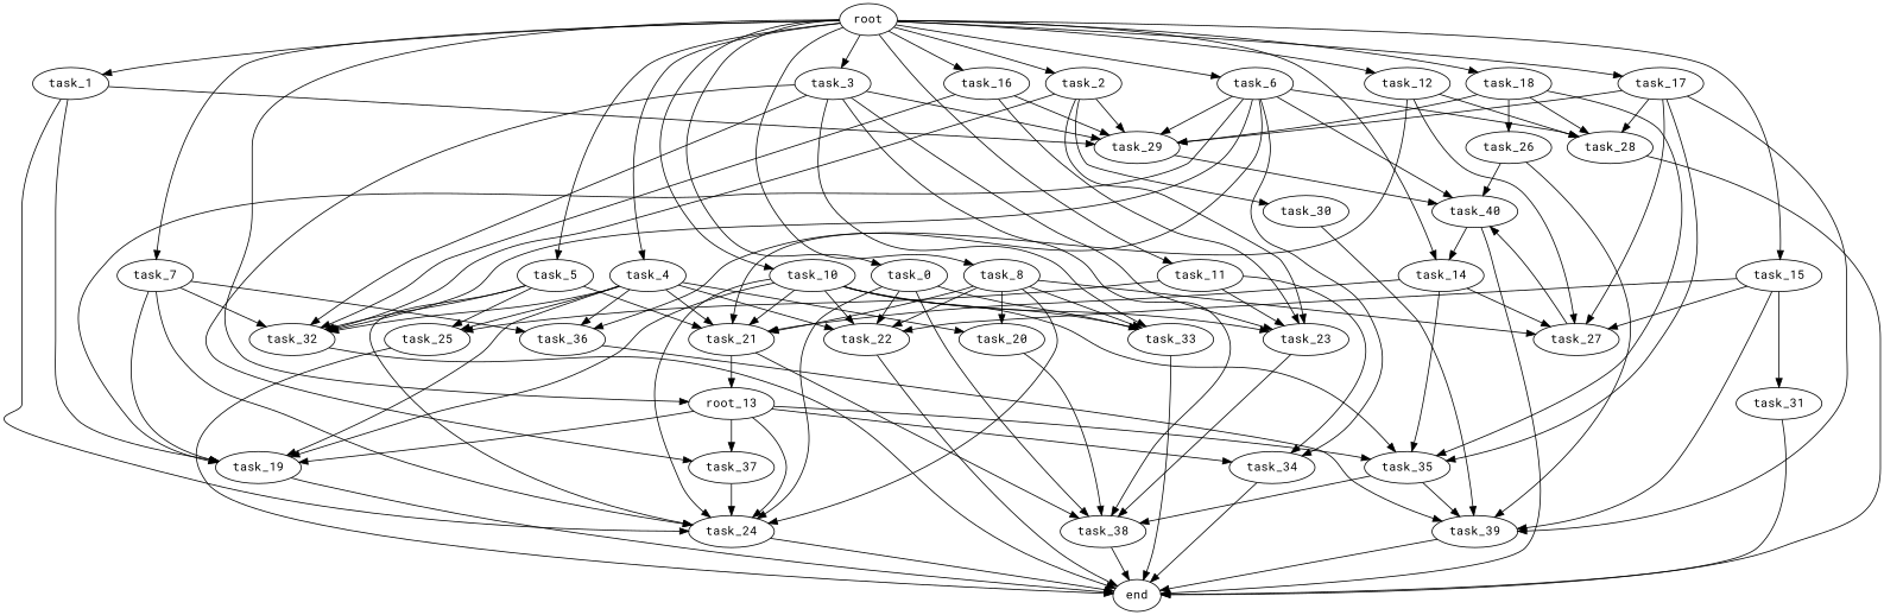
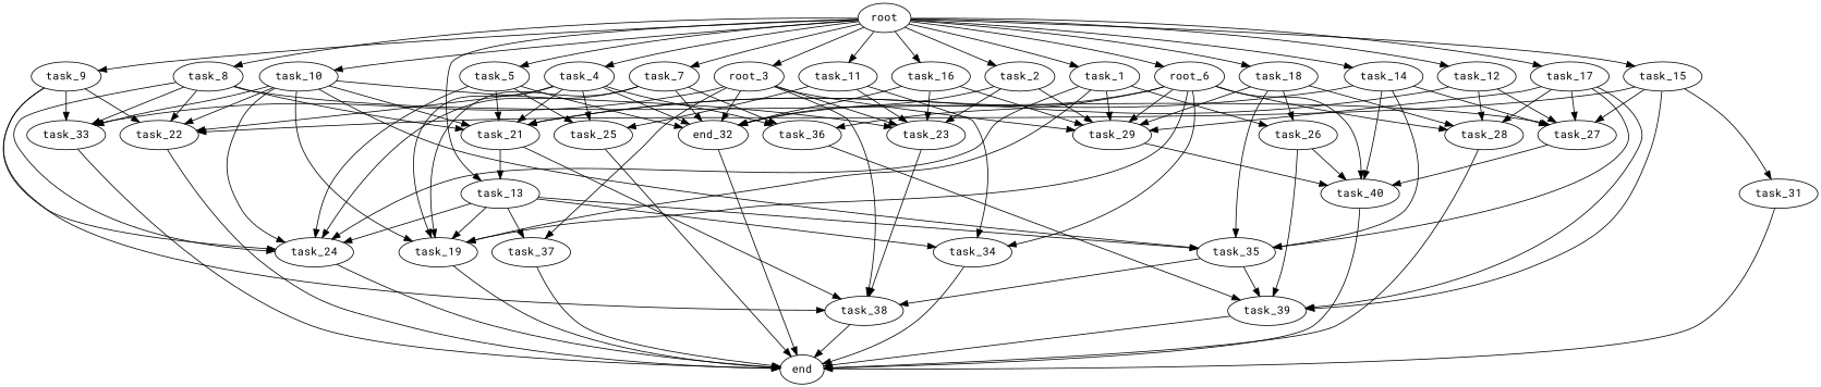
  digraph {
    fontname="Roboto Mono"
    node [fontname="Roboto Mono"]
    edge [fontname="Roboto Mono"]
    root
    task_1
    task_2
-   task_3
+   task_3 [label=root_3]
    task_4
    task_5
-   task_6
+   task_6 [label=root_6]
    task_7
    task_8
-   task_9 [label=task_0]
+   task_9
    task_10
    task_11
    task_12
-   task_13 [label=root_13]
+   task_13
    task_14
    task_15
    task_16
    task_17
    task_18
    task_19
    task_24
    task_26
    task_29
    task_23
-   task_30
-   task_32
+   task_32 [label=end_32]
    task_33
    task_37
    task_38
-   task_20
    task_21
    task_22
    task_25
    task_36
    task_28
    task_34
    task_40
    task_27
    task_35
    task_31
    task_39
    end
    root -> task_1
    root -> task_2
    root -> task_3
    root -> task_4
    root -> task_5
    root -> task_6
    root -> task_7
    root -> task_8
    root -> task_9
    root -> task_10
    root -> task_11
    root -> task_12
    root -> task_13
    root -> task_14
    root -> task_15
    root -> task_16
    root -> task_17
    root -> task_18
    task_1 -> task_19
    task_1 -> task_24
+   task_1 -> task_26
    task_1 -> task_29
    task_2 -> task_29
    task_2 -> task_23
-   task_2 -> task_30
    task_2 -> task_32
    task_3 -> task_29
    task_3 -> task_23
    task_3 -> task_32
    task_3 -> task_33
    task_3 -> task_37
    task_3 -> task_38
    task_4 -> task_19
    task_4 -> task_32
-   task_4 -> task_20
    task_4 -> task_21
    task_4 -> task_22
    task_4 -> task_25
    task_4 -> task_36
    task_5 -> task_24
    task_5 -> task_32
    task_5 -> task_21
    task_5 -> task_25
    task_6 -> task_19
    task_6 -> task_29
    task_6 -> task_32
    task_6 -> task_36
    task_6 -> task_28
    task_6 -> task_34
    task_6 -> task_40
    task_7 -> task_19
    task_7 -> task_24
    task_7 -> task_32
    task_7 -> task_36
    task_8 -> task_24
    task_8 -> task_33
-   task_8 -> task_20
    task_8 -> task_21
    task_8 -> task_22
    task_8 -> task_27
    task_9 -> task_24
    task_9 -> task_33
    task_9 -> task_38
    task_9 -> task_22
    task_10 -> task_19
    task_10 -> task_24
    task_10 -> task_23
    task_10 -> task_33
    task_10 -> task_21
    task_10 -> task_22
    task_10 -> task_35
    task_11 -> task_23
    task_11 -> task_25
    task_11 -> task_34
    task_12 -> task_21
    task_12 -> task_28
    task_12 -> task_27
    task_13 -> task_19
    task_13 -> task_24
    task_13 -> task_37
    task_13 -> task_34
    task_13 -> task_35
    task_14 -> task_21
-   task_40 -> task_14
+   task_14 -> task_40
    task_14 -> task_27
    task_14 -> task_35
    task_15 -> task_22
    task_15 -> task_27
    task_15 -> task_31
    task_15 -> task_39
    task_16 -> task_29
    task_16 -> task_23
    task_16 -> task_32
    task_17 -> task_29
    task_17 -> task_28
    task_17 -> task_27
    task_17 -> task_35
    task_17 -> task_39
    task_18 -> task_26
    task_18 -> task_29
    task_18 -> task_28
    task_18 -> task_35
    task_19 -> end
    task_24 -> end
    task_26 -> task_40
    task_26 -> task_39
    task_29 -> task_40
    task_23 -> task_38
-   task_30 -> task_39
    task_32 -> end
    task_33 -> end
-   task_37 -> task_24
+   task_37 -> end
    task_38 -> end
-   task_20 -> task_38
    task_21 -> task_13
    task_21 -> task_38
    task_22 -> end
    task_25 -> end
    task_36 -> task_39
    task_28 -> end
    task_34 -> end
    task_40 -> end
    task_27 -> task_40
    task_35 -> task_38
    task_35 -> task_39
    task_31 -> end
    task_39 -> end
  }
